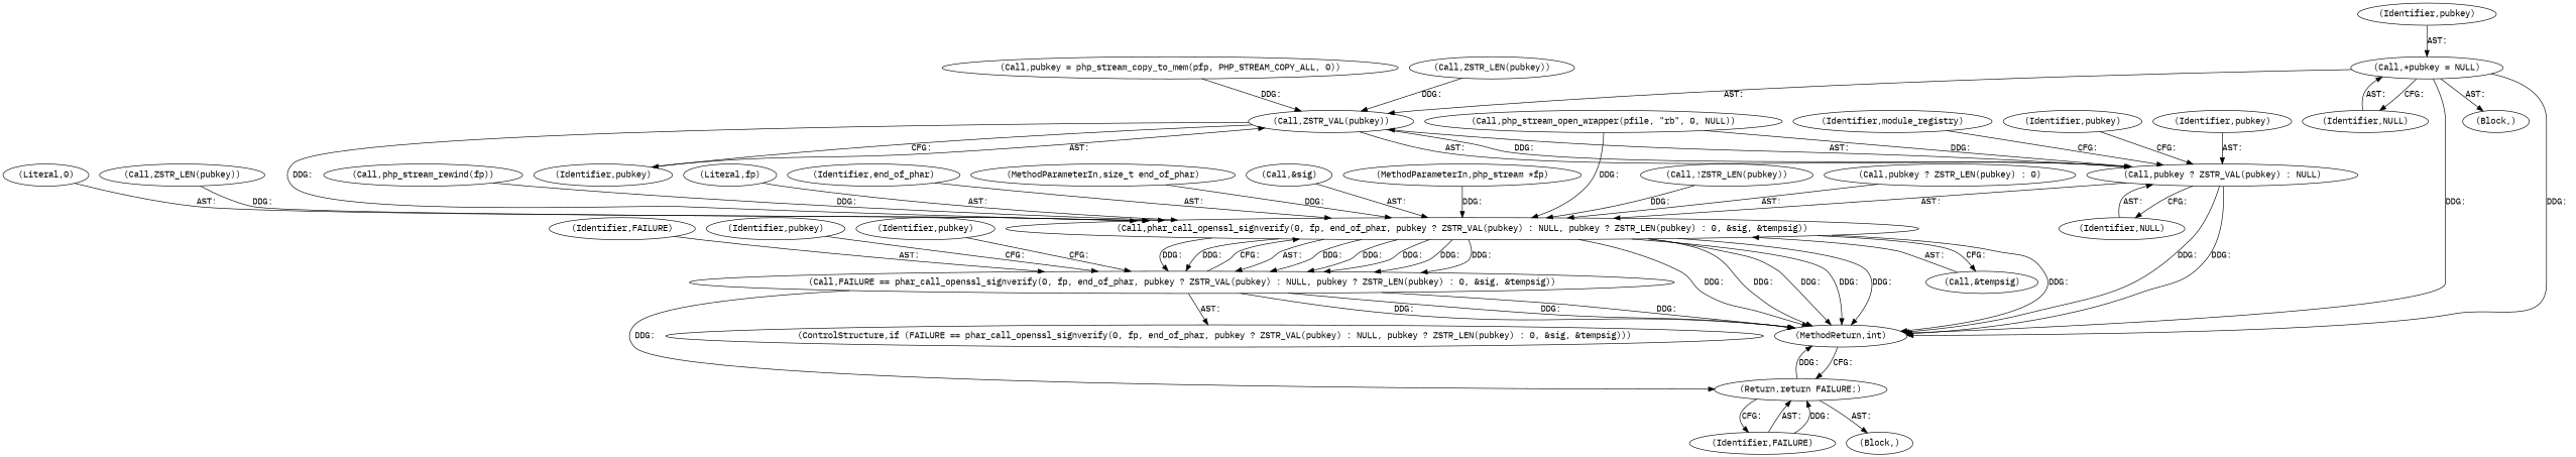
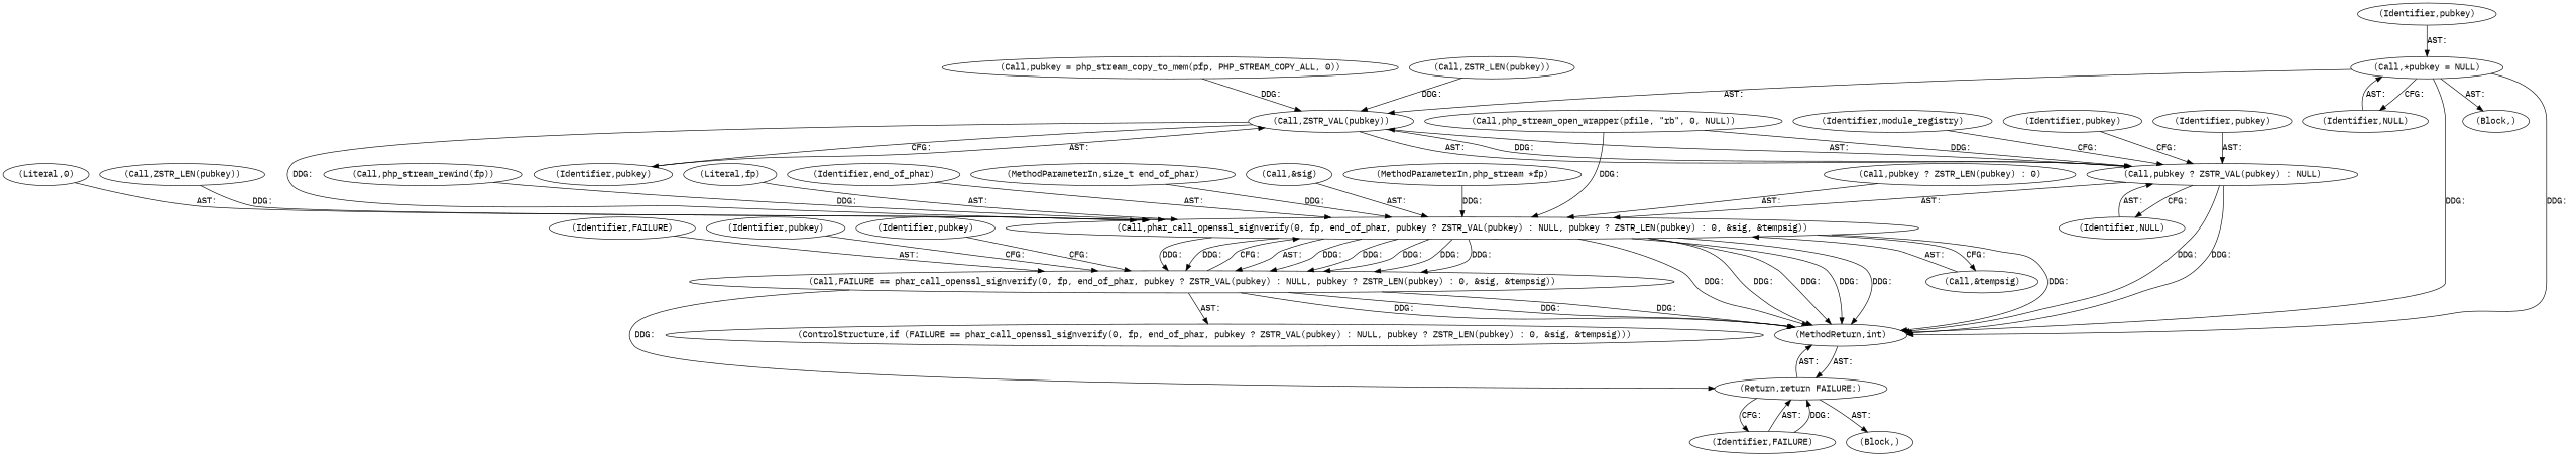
  digraph {
    fontname="IBM Plex Mono"
    node [fontname="IBM Plex Mono"]
    edge [fontname="IBM Plex Mono"]
    n1 [label="(Call,*pubkey = NULL)"]
    n2 [label="(Call,ZSTR_VAL(pubkey))"]
    n3 [label="(Identifier,NULL)"]
    n4 [label="(Block,)"]
    n5 [label="(MethodReturn,int)"]
    n6 [label="(Call,phar_call_openssl_signverify(0, fp, end_of_phar, pubkey ? ZSTR_VAL(pubkey) : NULL, pubkey ? ZSTR_LEN(pubkey) : 0, &sig, &tempsig))"]
    n7 [label="(Call,pubkey ? ZSTR_VAL(pubkey) : NULL)"]
    n8 [label="(Identifier,pubkey)"]
    n9 [label="(Return,return FAILURE;)"]
    n10 [label="(Call,FAILURE == phar_call_openssl_signverify(0, fp, end_of_phar, pubkey ? ZSTR_VAL(pubkey) : NULL, pubkey ? ZSTR_LEN(pubkey) : 0, &sig, &tempsig))"]
    n11 [label="(Call,&tempsig)"]
    n12 [label="(Identifier,NULL)"]
    n13 [label="(ControlStructure,if (FAILURE == phar_call_openssl_signverify(0, fp, end_of_phar, pubkey ? ZSTR_VAL(pubkey) : NULL, pubkey ? ZSTR_LEN(pubkey) : 0, &sig, &tempsig)))"]
    n14 [label="(Identifier,FAILURE)"]
    n15 [label="(Block,)"]
    n16 [label="(Call,pubkey = php_stream_copy_to_mem(pfp, PHP_STREAM_COPY_ALL, 0))"]
-   n17 [label="(Call,!ZSTR_LEN(pubkey))"]
    n18 [label="(Identifier,pubkey)"]
    n19 [label="(Identifier,pubkey)"]
    n20 [label="(Call,pubkey ? ZSTR_LEN(pubkey) : 0)"]
    n21 [label="(Literal,0)"]
    n22 [label="(Call,ZSTR_LEN(pubkey))"]
    n23 [label="(Identifier,pubkey)"]
    n24 [label="(Identifier,FAILURE)"]
    n25 [label="(Call,ZSTR_LEN(pubkey))"]
    n26 [label="(Identifier,pubkey)"]
    n27 [label="(Call,php_stream_rewind(fp))"]
    n28 [label="(Literal,fp)"]
    n29 [label="(Call,php_stream_open_wrapper(pfile, \"rb\", 0, NULL))"]
    n30 [label="(Identifier,end_of_phar)"]
    n31 [label="(MethodParameterIn,size_t end_of_phar)"]
    n32 [label="(Call,&sig)"]
    n33 [label="(Identifier,module_registry)"]
    n34 [label="(Identifier,pubkey)"]
    n35 [label="(MethodParameterIn,php_stream *fp)"]
    n1 -> n2 [label="AST: "]
    n1 -> n3 [label="CFG: "]
    n1 -> n4 [label="AST: "]
    n1 -> n5 [label="DDG: "]
    n1 -> n5 [label="DDG: "]
    n2 -> n6 [label="DDG: "]
    n2 -> n7 [label="AST: "]
    n2 -> n7 [label="DDG: "]
    n2 -> n8 [label="CFG: "]
    n3 -> n1 [label="AST: "]
-   n5 -> n9 [label="CFG: "]
+   n5 -> n9 [label="AST: "]
    n6 -> n5 [label="DDG: "]
    n6 -> n5 [label="DDG: "]
    n6 -> n5 [label="DDG: "]
    n6 -> n5 [label="DDG: "]
    n6 -> n5 [label="DDG: "]
    n6 -> n5 [label="DDG: "]
    n6 -> n10 [label="AST: "]
    n6 -> n10 [label="DDG: "]
    n6 -> n10 [label="DDG: "]
    n6 -> n10 [label="DDG: "]
    n6 -> n10 [label="DDG: "]
    n6 -> n10 [label="DDG: "]
    n6 -> n10 [label="DDG: "]
    n6 -> n10 [label="DDG: "]
    n6 -> n11 [label="CFG: "]
    n7 -> n2 [label="AST: "]
    n7 -> n5 [label="DDG: "]
    n7 -> n5 [label="DDG: "]
    n7 -> n6 [label="AST: "]
    n7 -> n12 [label="CFG: "]
    n8 -> n2 [label="AST: "]
-   n9 -> n5 [label="DDG: "]
+   n9 -> n5 [label="AST: "]
    n9 -> n14 [label="CFG: "]
    n9 -> n15 [label="AST: "]
    n10 -> n5 [label="DDG: "]
    n10 -> n5 [label="DDG: "]
    n10 -> n5 [label="DDG: "]
    n10 -> n6 [label="CFG: "]
    n10 -> n9 [label="DDG: "]
    n10 -> n13 [label="AST: "]
    n11 -> n6 [label="AST: "]
    n12 -> n7 [label="AST: "]
    n14 -> n9 [label="AST: "]
    n14 -> n9 [label="DDG: "]
    n16 -> n2 [label="DDG: "]
-   n17 -> n6 [label="DDG: "]
    n18 -> n7 [label="CFG: "]
    n19 -> n1 [label="AST: "]
    n20 -> n6 [label="AST: "]
    n21 -> n6 [label="AST: "]
    n22 -> n6 [label="DDG: "]
    n23 -> n10 [label="CFG: "]
    n24 -> n10 [label="AST: "]
    n25 -> n2 [label="DDG: "]
    n26 -> n7 [label="AST: "]
    n27 -> n6 [label="DDG: "]
    n28 -> n6 [label="AST: "]
    n29 -> n6 [label="DDG: "]
    n29 -> n7 [label="DDG: "]
    n30 -> n6 [label="AST: "]
    n31 -> n6 [label="DDG: "]
    n32 -> n6 [label="AST: "]
    n33 -> n7 [label="CFG: "]
    n34 -> n10 [label="CFG: "]
    n35 -> n6 [label="DDG: "]
  }
